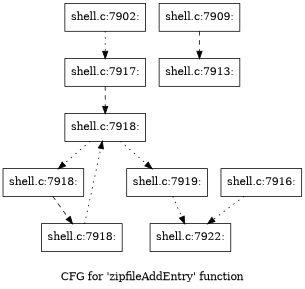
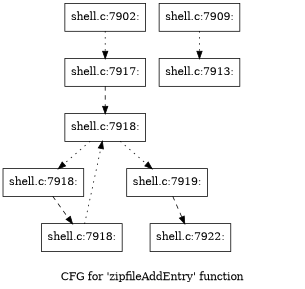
  digraph {
    label="CFG for 'zipfileAddEntry' function"
    node [shape=record]
    edge [style=dotted]
    n1 [label="{shell.c:7902:}"]
    n2 [label="{shell.c:7917:}"]
    n3 [label="{shell.c:7909:}"]
    n4 [label="{shell.c:7913:}"]
    n5 [label="{shell.c:7918:}"]
    n6 [label="{shell.c:7918:}"]
    n7 [label="{shell.c:7919:}"]
-   n8 [label="{shell.c:7916:}"]
    n9 [label="{shell.c:7922:}"]
    n10 [label="{shell.c:7918:}"]
    n1 -> n2
    n2 -> n5 [style=dashed]
-   n3 -> n4 [style=dashed]
+   n3 -> n4
    n5 -> n6
    n5 -> n7
    n6 -> n10 [style=dashed]
-   n7 -> n9
-   n8 -> n9
+   n7 -> n9 [style=dashed]
    n10 -> n5
  }
